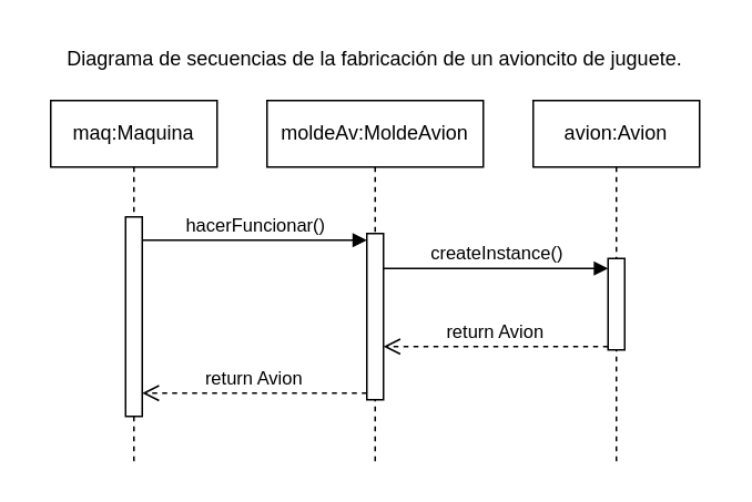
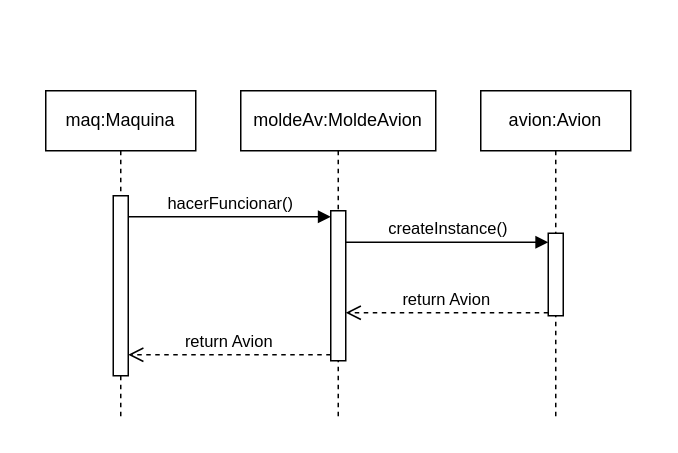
  <mxCell id="0" />
  <mxCell id="1" parent="0" />
  <mxCell id="2" value="maq:Maquina" style="shape=umlLifeline;perimeter=lifelinePerimeter;whiteSpace=wrap;html=1;container=1;dropTarget=0;collapsible=0;recursiveResize=0;outlineConnect=0;portConstraint=eastwest;newEdgeStyle={&quot;curved&quot;:0,&quot;rounded&quot;:0};" vertex="1" parent="1"><mxGeometry x="30" y="60" width="100" height="220" as="geometry" /></mxCell>
  <mxCell id="3" value="moldeAv:MoldeAvion" style="shape=umlLifeline;perimeter=lifelinePerimeter;whiteSpace=wrap;html=1;container=1;dropTarget=0;collapsible=0;recursiveResize=0;outlineConnect=0;portConstraint=eastwest;newEdgeStyle={&quot;curved&quot;:0,&quot;rounded&quot;:0};" vertex="1" parent="1"><mxGeometry x="160" y="60" width="130" height="220" as="geometry" /></mxCell>
  <mxCell id="4" value="" style="html=1;points=[[0,0,0,0,5],[0,1,0,0,-5],[1,0,0,0,5],[1,1,0,0,-5]];perimeter=orthogonalPerimeter;outlineConnect=0;targetShapes=umlLifeline;portConstraint=eastwest;newEdgeStyle={&quot;curved&quot;:0,&quot;rounded&quot;:0};" vertex="1" parent="3"><mxGeometry x="60" y="80" width="10" height="100" as="geometry" /></mxCell>
  <mxCell id="5" value="avion:Avion" style="shape=umlLifeline;perimeter=lifelinePerimeter;whiteSpace=wrap;html=1;container=1;dropTarget=0;collapsible=0;recursiveResize=0;outlineConnect=0;portConstraint=eastwest;newEdgeStyle={&quot;curved&quot;:0,&quot;rounded&quot;:0};" vertex="1" parent="1"><mxGeometry x="320" y="60" width="100" height="220" as="geometry" /></mxCell>
  <mxCell id="6" value="hacerFuncionar()" style="html=1;verticalAlign=bottom;endArrow=block;curved=0;rounded=0;" edge="1" parent="1"><mxGeometry width="80" relative="1" as="geometry"><mxPoint x="85" y="144" as="sourcePoint" /><mxPoint x="220" y="144" as="targetPoint" /></mxGeometry></mxCell>
  <mxCell id="7" value="createInstance()" style="html=1;verticalAlign=bottom;endArrow=block;curved=0;rounded=0;" edge="1" parent="1"><mxGeometry width="80" relative="1" as="geometry"><mxPoint x="230" y="161" as="sourcePoint" /><mxPoint x="365" y="161" as="targetPoint" /></mxGeometry></mxCell>
  <mxCell id="8" value="" style="html=1;verticalAlign=bottom;endArrow=block;curved=0;rounded=0;" edge="1" parent="1" target="9"><mxGeometry width="80" relative="1" as="geometry"><mxPoint x="85" y="153" as="sourcePoint" /><mxPoint x="220" y="153" as="targetPoint" /></mxGeometry></mxCell>
  <mxCell id="9" value="" style="html=1;points=[[0,0,0,0,5],[0,1,0,0,-5],[1,0,0,0,5],[1,1,0,0,-5]];perimeter=orthogonalPerimeter;outlineConnect=0;targetShapes=umlLifeline;portConstraint=eastwest;newEdgeStyle={&quot;curved&quot;:0,&quot;rounded&quot;:0};" vertex="1" parent="1"><mxGeometry x="75" y="130" width="10" height="120" as="geometry" /></mxCell>
  <mxCell id="10" value="" style="html=1;points=[[0,0,0,0,5],[0,1,0,0,-5],[1,0,0,0,5],[1,1,0,0,-5]];perimeter=orthogonalPerimeter;outlineConnect=0;targetShapes=umlLifeline;portConstraint=eastwest;newEdgeStyle={&quot;curved&quot;:0,&quot;rounded&quot;:0};" vertex="1" parent="1"><mxGeometry x="365" y="155" width="10" height="55" as="geometry" /></mxCell>
  <mxCell id="11" value="return Avion" style="html=1;verticalAlign=bottom;endArrow=open;dashed=1;endSize=8;curved=0;rounded=0;" edge="1" parent="1"><mxGeometry relative="1" as="geometry"><mxPoint x="365" y="208" as="sourcePoint" /><mxPoint x="230" y="208" as="targetPoint" /></mxGeometry></mxCell>
  <mxCell id="12" value="return Avion" style="html=1;verticalAlign=bottom;endArrow=open;dashed=1;endSize=8;curved=0;rounded=0;" edge="1" parent="1"><mxGeometry relative="1" as="geometry"><mxPoint x="220" y="236" as="sourcePoint" /><mxPoint x="85" y="236" as="targetPoint" /></mxGeometry></mxCell>
- <mxCell id="13" value="Diagrama de secuencias de la fabricación de un avioncito de juguete." style="text;html=1;align=center;verticalAlign=middle;whiteSpace=wrap;rounded=0;" vertex="1" parent="1"><mxGeometry x="20" y="20" width="410" height="30" as="geometry" /></mxCell>
